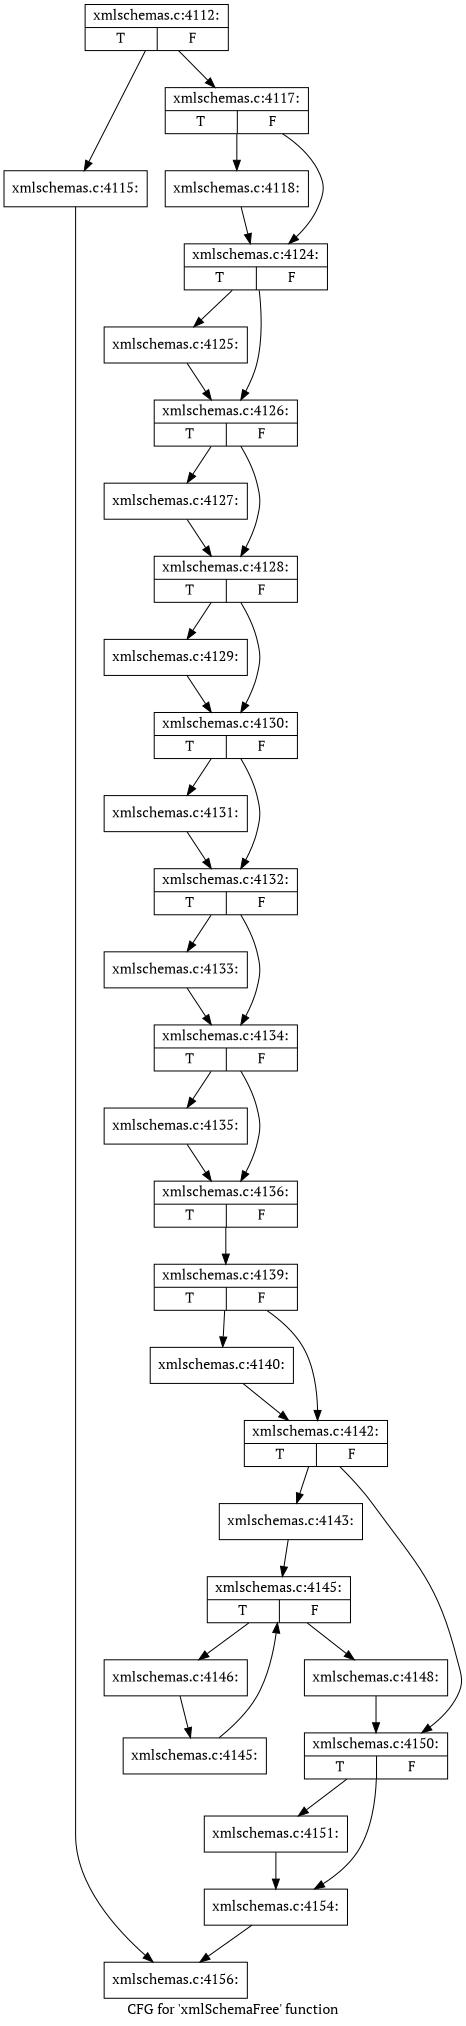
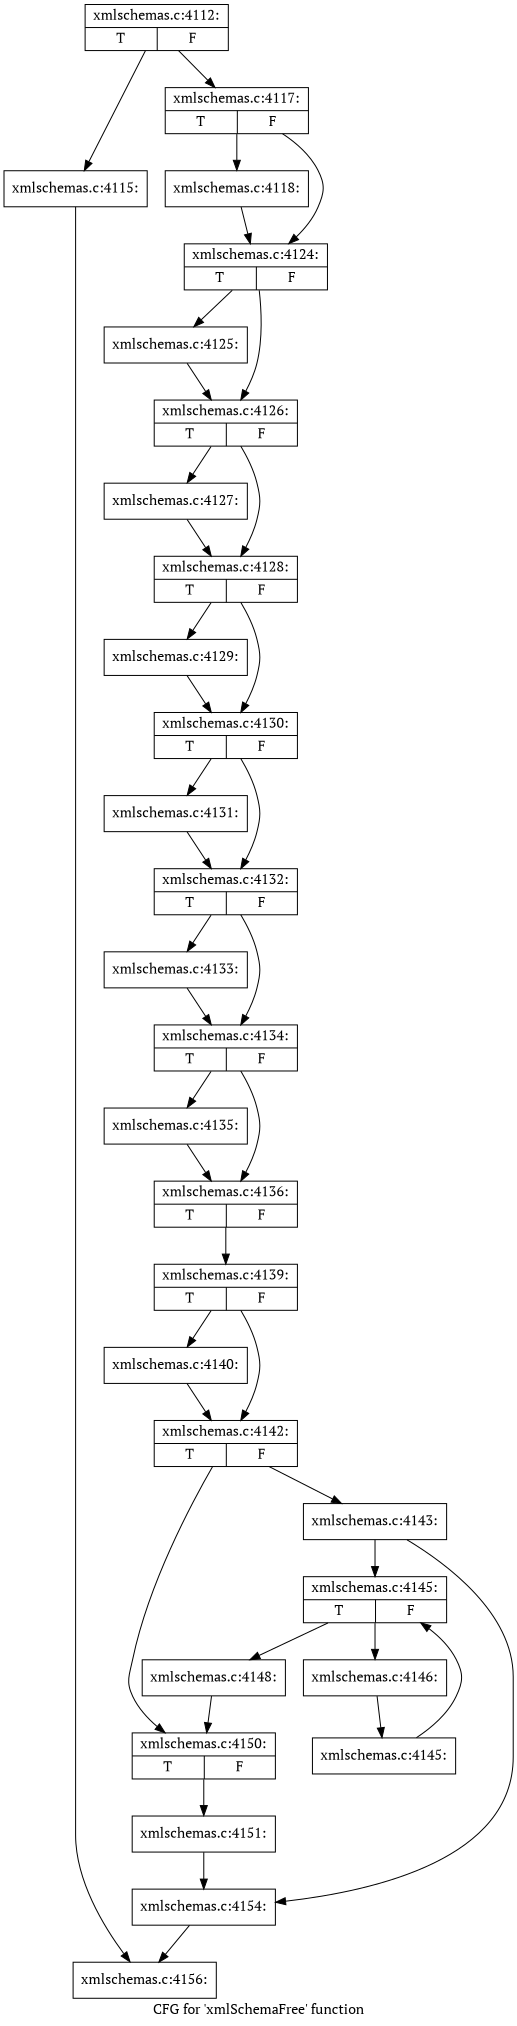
  digraph {
    fontname="PT Serif"
    label="CFG for 'xmlSchemaFree' function"
    node [fontname="PT Serif" shape=record]
    edge [fontname="PT Serif"]
    n1 [label="{xmlschemas.c:4112:|{<s0>T|<s1>F}}"]
    n2 [label="{xmlschemas.c:4115:}"]
    n3 [label="{xmlschemas.c:4117:|{<s0>T|<s1>F}}"]
    n4 [label="{xmlschemas.c:4156:}"]
    n5 [label="{xmlschemas.c:4118:}"]
    n6 [label="{xmlschemas.c:4124:|{<s0>T|<s1>F}}"]
    n7 [label="{xmlschemas.c:4125:}"]
    n8 [label="{xmlschemas.c:4126:|{<s0>T|<s1>F}}"]
    n9 [label="{xmlschemas.c:4127:}"]
    n10 [label="{xmlschemas.c:4128:|{<s0>T|<s1>F}}"]
    n11 [label="{xmlschemas.c:4129:}"]
    n12 [label="{xmlschemas.c:4130:|{<s0>T|<s1>F}}"]
    n13 [label="{xmlschemas.c:4131:}"]
    n14 [label="{xmlschemas.c:4132:|{<s0>T|<s1>F}}"]
    n15 [label="{xmlschemas.c:4133:}"]
    n16 [label="{xmlschemas.c:4134:|{<s0>T|<s1>F}}"]
    n17 [label="{xmlschemas.c:4135:}"]
    n18 [label="{xmlschemas.c:4136:|{<s0>T|<s1>F}}"]
    n19 [label="{xmlschemas.c:4139:|{<s0>T|<s1>F}}"]
    n20 [label="{xmlschemas.c:4140:}"]
    n21 [label="{xmlschemas.c:4142:|{<s0>T|<s1>F}}"]
    n22 [label="{xmlschemas.c:4143:}"]
    n23 [label="{xmlschemas.c:4150:|{<s0>T|<s1>F}}"]
    n24 [label="{xmlschemas.c:4145:|{<s0>T|<s1>F}}"]
    n25 [label="{xmlschemas.c:4151:}"]
    n26 [label="{xmlschemas.c:4154:}"]
    n27 [label="{xmlschemas.c:4146:}"]
    n28 [label="{xmlschemas.c:4148:}"]
    n29 [label="{xmlschemas.c:4145:}"]
    n1 -> n2
    n1 -> n3
    n2 -> n4
    n3 -> n5
    n3 -> n6
    n5 -> n6
    n6 -> n7
    n6 -> n8
    n7 -> n8
    n8 -> n9
    n8 -> n10
    n9 -> n10
    n10 -> n11
    n10 -> n12
    n11 -> n12
    n12 -> n13
    n12 -> n14
    n13 -> n14
    n14 -> n15
    n14 -> n16
    n15 -> n16
    n16 -> n17
    n16 -> n18
    n17 -> n18
    n18 -> n19
    n19 -> n20
    n19 -> n21
    n20 -> n21
    n21 -> n22
    n21 -> n23
    n22 -> n24
    n23 -> n25
-   n23 -> n26
+   n22 -> n26
    n24 -> n27
    n24 -> n28
    n25 -> n26
    n26 -> n4
    n27 -> n29
    n28 -> n23
    n29 -> n24
  }
